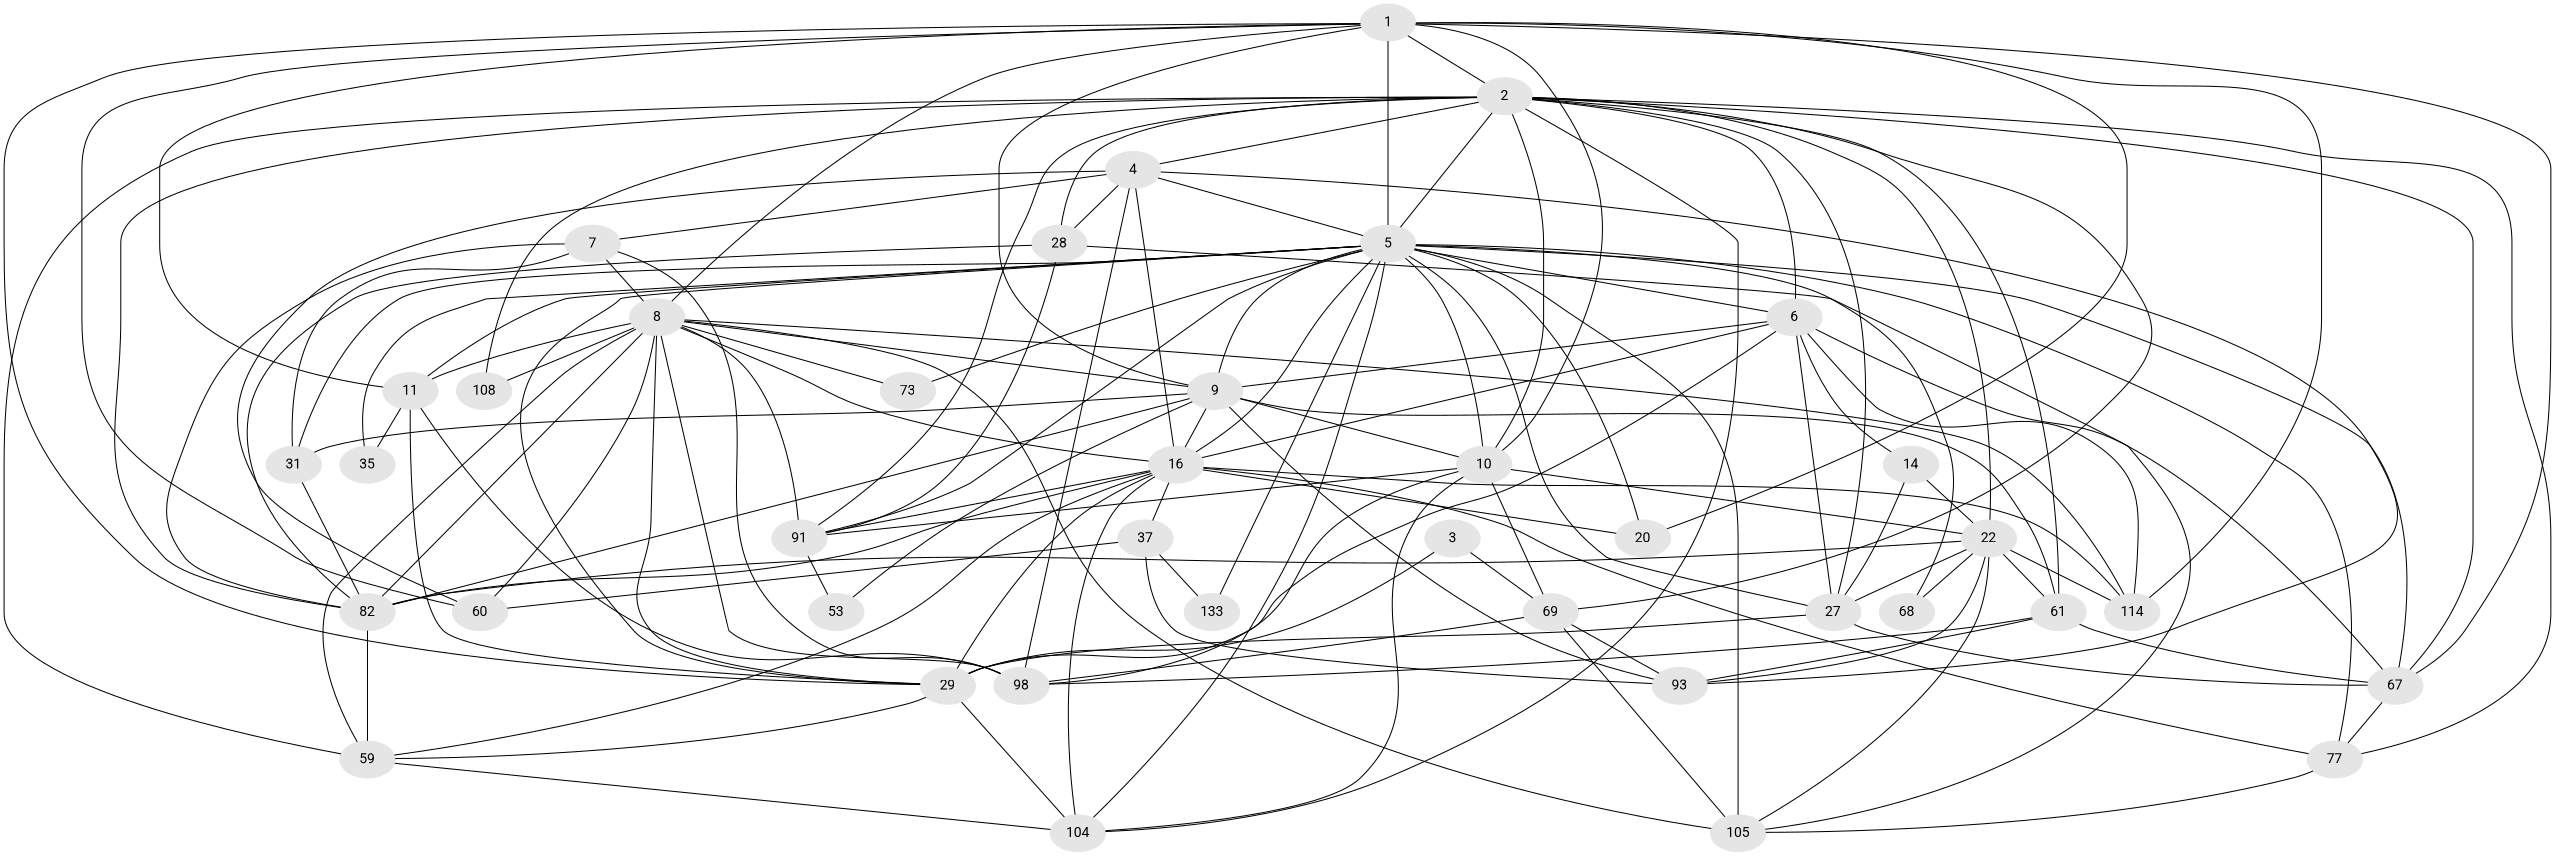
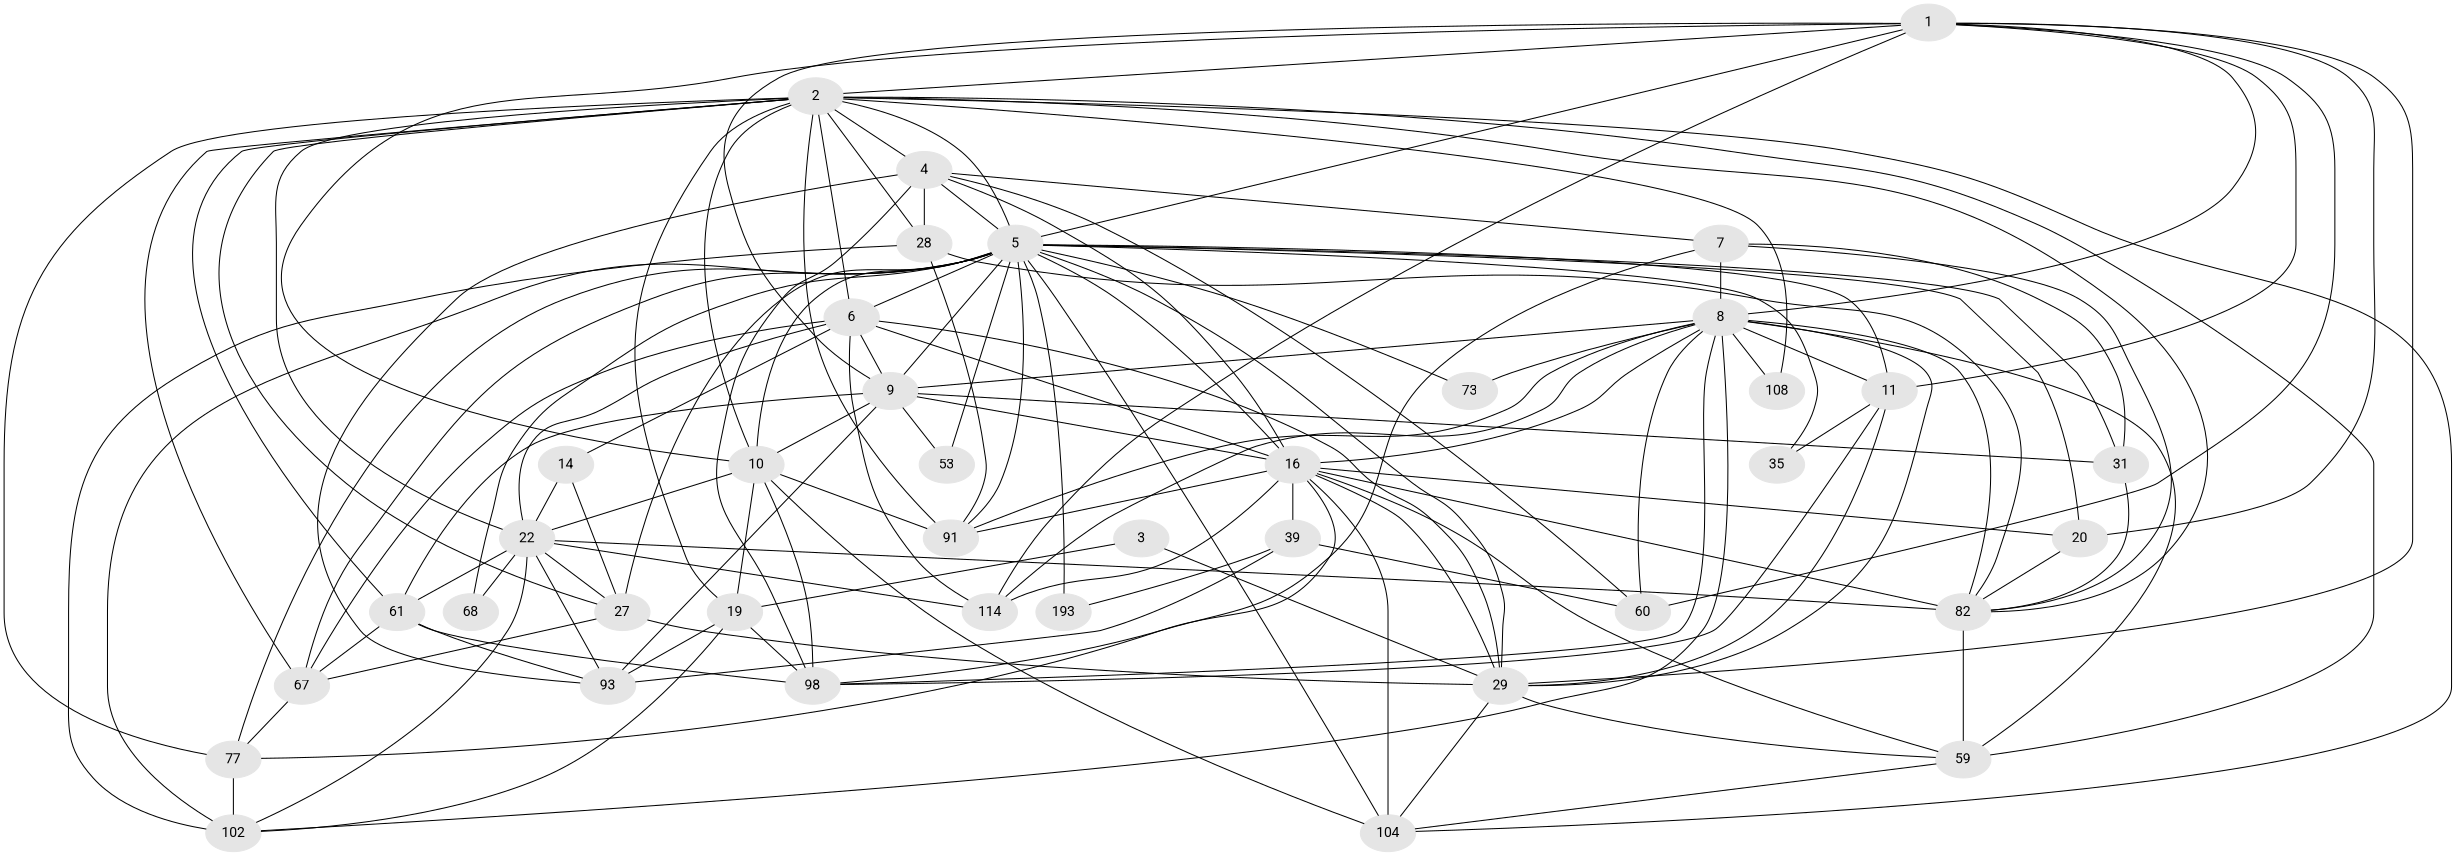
  graph {
    fontname=Roboto
    node [color=gray90 fontname=Roboto style=filled]
    edge [fontname=Roboto]
    1 [super="+44+82+57"]
    2 [super="+48+17+76"]
    5 [super="+13+12+88+15"]
    8 [super="+24+23+37+96"]
    9 [super="+40+85"]
    10 [super="+72+70"]
    11 [super="+81+124"]
    20 [super="+71"]
    29 [super="+110+62+50"]
    60 [super="+106"]
    67 [super="+123"]
    114 [super="+119"]
    4 [super="+121+30"]
    6 [super="+109+43+120"]
-   19 [super="+21" label=69]
+   19 [super="+21"]
    22 [super="+33+26+97"]
    27 [super="+35+107+52"]
    28 [super="+38"]
    n19 [label=82 super="+87+51"]
    59 [super="+66"]
    61 [super="+102"]
    77
    91 [super="+100"]
    104 [super="+113"]
    108
    16 [super="+129+69+32"]
    n27 [label=35]
    31 [super="+80"]
    53
    68
    73
-   105 [super="+132"]
-   133
+   105 [super="+132" label=102]
+   133 [label=193]
    98 [super="+116"]
    93 [super="+128+99"]
    7 [super="+41"]
    14 [super="+34"]
    3
-   39 [super="+89" label=37]
+   39 [super="+89"]
    1 -- 2
    1 -- 5 [weight=3]
    1 -- 8
    1 -- 9 [weight=2]
    1 -- 10 [weight=2]
    1 -- 11 [weight=2]
    1 -- 20
    1 -- 29 [weight=2]
    1 -- 60
-   1 -- 67
    1 -- 114
    2 -- 5 [weight=2]
    2 -- 10
    2 -- 67
    2 -- 4
    2 -- 6
    2 -- 19
    2 -- 22 [weight=2]
    2 -- 27
    2 -- 28 [weight=2]
    2 -- n19
    2 -- 59
    2 -- 61
    2 -- 77
    2 -- 91
    2 -- 104
    2 -- 108
    5 -- 9
    5 -- 10 [weight=2]
    5 -- 11 [weight=2]
    5 -- 20
    5 -- 29
    5 -- 67
    5 -- 6 [weight=2]
    5 -- 27 [weight=5]
    5 -- 77
    5 -- 91
    5 -- 104
    5 -- 16 [weight=3]
    5 -- n27 [weight=2]
    5 -- 31
-   91 -- 53
+   5 -- 53
    5 -- 68
    5 -- 73 [weight=2]
    5 -- 105 [weight=2]
    5 -- 133 [weight=2]
    8 -- 9 [weight=2]
    8 -- 11 [weight=2]
    8 -- 29
    8 -- 60 [weight=2]
    8 -- 114
    8 -- n19
    8 -- 59 [weight=2]
    8 -- 91
    8 -- 108 [weight=2]
    8 -- 16
    8 -- 73
    8 -- 105
    8 -- 98
    9 -- 10
-   9 -- n19
+   20 -- n19
    9 -- 61
    9 -- 16 [weight=2]
    9 -- 31
    9 -- 53
    9 -- 93
    10 -- 19
    10 -- 22 [weight=2]
    10 -- 91
    10 -- 104
    10 -- 98
    11 -- 29
    11 -- n27
    11 -- 98
    29 -- 59
    29 -- 104
    67 -- 77
    4 -- 5
    4 -- 60
    4 -- 28 [weight=2]
    4 -- 16
    4 -- 98
    4 -- 93
    4 -- 7
    6 -- 9
    6 -- 29 [weight=2]
    6 -- 67
    6 -- 114
-   6 -- 27
+   6 -- 22
    6 -- 16
    6 -- 14
    19 -- 105
    19 -- 98
    19 -- 93
    22 -- 114
    22 -- 27
    22 -- n19 [weight=4]
    22 -- 61
    22 -- 68
    22 -- 105
    22 -- 93
    27 -- 29
    27 -- 67
    28 -- n19
    28 -- 91
    28 -- 105
    n19 -- 59
    59 -- 104
    61 -- 67
    61 -- 98
    61 -- 93
    77 -- 105
    16 -- 20
    16 -- 29 [weight=2]
    16 -- 114
    16 -- n19
    16 -- 59
    16 -- 77
    16 -- 91
    16 -- 104 [weight=2]
    16 -- 39
    31 -- n19
    7 -- 8
    7 -- n19
    7 -- 31
    7 -- 98
    14 -- 22 [weight=2]
    14 -- 27
    3 -- 29
    3 -- 19
    39 -- 60
    39 -- 133
    39 -- 93
  }
